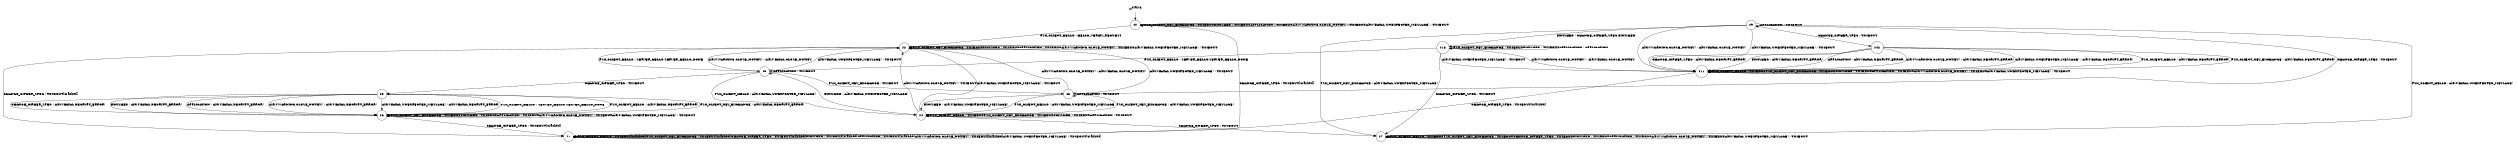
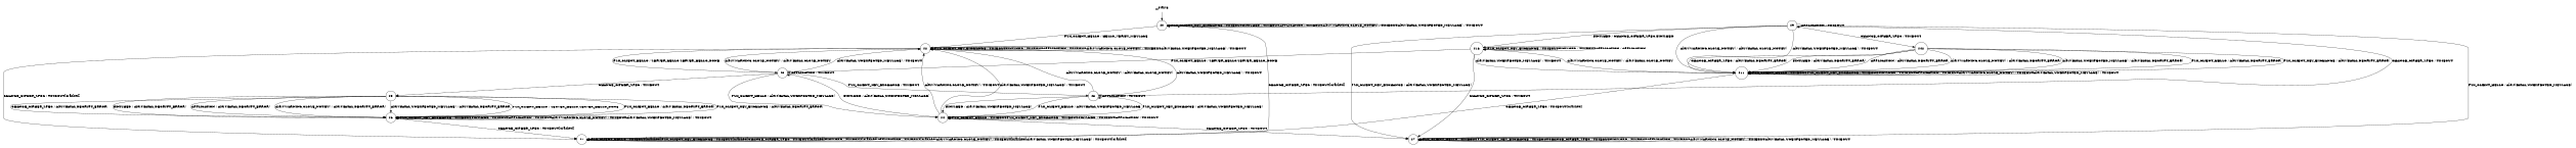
  digraph {
    node [shape=circle]
    n1 [label=__start3 shape=none]
    n2 [label=s0]
    n3 [label=s1]
    n4 [label=s2]
    n5 [label=s3]
    n6 [label=s4]
    n7 [label=s5]
    n8 [label=s8]
    n9 [label=s7]
    n10 [label=s6]
    n11 [label=s9]
    n12 [label=s16]
    n13 [label=s11]
    n14 [label=s42]
    n1 -> n2
    n2 -> n2 [label="PSK_CLIENT_KEY_EXCHANGE / TIMEOUT"]
    n2 -> n2 [label="FINISHED / TIMEOUT"]
    n2 -> n2 [label="APPLICATION / TIMEOUT"]
    n2 -> n2 [label="Alert(WARNING,CLOSE_NOTIFY) / TIMEOUT"]
    n2 -> n2 [label="Alert(FATAL,UNEXPECTED_MESSAGE) / TIMEOUT"]
    n2 -> n3 [label="CHANGE_CIPHER_SPEC / TIMEOUT[crashed]"]
-   n2 -> n4 [label="PSK_CLIENT_HELLO / HELLO_VERIFY_REQUEST"]
+   n2 -> n4 [label="PSK_CLIENT_HELLO / HELLO_VERIFY_MESSAGE"]
    n3 -> n3 [label="PSK_CLIENT_HELLO / TIMEOUT[crashed]"]
    n3 -> n3 [label="PSK_CLIENT_KEY_EXCHANGE / TIMEOUT[crashed]"]
    n3 -> n3 [label="CHANGE_CIPHER_SPEC / TIMEOUT[crashed]"]
    n3 -> n3 [label="FINISHED / TIMEOUT[crashed]"]
    n3 -> n3 [label="APPLICATION / TIMEOUT[crashed]"]
    n3 -> n3 [label="Alert(WARNING,CLOSE_NOTIFY) / TIMEOUT[crashed]"]
    n3 -> n3 [label="Alert(FATAL,UNEXPECTED_MESSAGE) / TIMEOUT[crashed]"]
    n4 -> n3 [label="CHANGE_CIPHER_SPEC / TIMEOUT[crashed]"]
    n4 -> n4 [label="PSK_CLIENT_KEY_EXCHANGE / TIMEOUT"]
    n4 -> n4 [label="FINISHED / TIMEOUT"]
    n4 -> n4 [label="APPLICATION / TIMEOUT"]
    n4 -> n4 [label="Alert(WARNING,CLOSE_NOTIFY) / TIMEOUT"]
    n4 -> n4 [label="Alert(FATAL,UNEXPECTED_MESSAGE) / TIMEOUT"]
    n4 -> n5 [label="PSK_CLIENT_HELLO / SERVER_HELLO,SERVER_HELLO_DONE"]
    n5 -> n4 [label="Alert(WARNING,CLOSE_NOTIFY) / Alert(FATAL,CLOSE_NOTIFY)"]
    n5 -> n4 [label="Alert(FATAL,UNEXPECTED_MESSAGE) / TIMEOUT"]
    n5 -> n5 [label="APPLICATION / TIMEOUT"]
    n5 -> n6 [label="PSK_CLIENT_HELLO / Alert(FATAL,UNEXPECTED_MESSAGE)"]
    n5 -> n6 [label="FINISHED / Alert(FATAL,UNEXPECTED_MESSAGE)"]
    n5 -> n7 [label="CHANGE_CIPHER_SPEC / TIMEOUT"]
    n5 -> n8 [label="PSK_CLIENT_KEY_EXCHANGE / TIMEOUT"]
    n6 -> n4 [label="Alert(WARNING,CLOSE_NOTIFY) / TIMEOUT"]
    n6 -> n4 [label="Alert(FATAL,UNEXPECTED_MESSAGE) / TIMEOUT"]
    n6 -> n6 [label="PSK_CLIENT_HELLO / TIMEOUT"]
    n6 -> n6 [label="PSK_CLIENT_KEY_EXCHANGE / TIMEOUT"]
    n6 -> n6 [label="FINISHED / TIMEOUT"]
    n6 -> n6 [label="APPLICATION / TIMEOUT"]
    n6 -> n9 [label="CHANGE_CIPHER_SPEC / TIMEOUT"]
    n7 -> n10 [label="PSK_CLIENT_HELLO / Alert(FATAL,DECRYPT_ERROR)"]
    n7 -> n10 [label="PSK_CLIENT_KEY_EXCHANGE / Alert(FATAL,DECRYPT_ERROR)"]
    n7 -> n10 [label="CHANGE_CIPHER_SPEC / Alert(FATAL,DECRYPT_ERROR)"]
    n7 -> n10 [label="FINISHED / Alert(FATAL,DECRYPT_ERROR)"]
    n7 -> n10 [label="APPLICATION / Alert(FATAL,DECRYPT_ERROR)"]
    n7 -> n10 [label="Alert(WARNING,CLOSE_NOTIFY) / Alert(FATAL,DECRYPT_ERROR)"]
    n7 -> n10 [label="Alert(FATAL,UNEXPECTED_MESSAGE) / Alert(FATAL,DECRYPT_ERROR)"]
    n8 -> n4 [label="Alert(WARNING,CLOSE_NOTIFY) / Alert(FATAL,CLOSE_NOTIFY)"]
    n8 -> n4 [label="Alert(FATAL,UNEXPECTED_MESSAGE) / TIMEOUT"]
    n8 -> n6 [label="PSK_CLIENT_HELLO / Alert(FATAL,UNEXPECTED_MESSAGE)"]
    n8 -> n6 [label="PSK_CLIENT_KEY_EXCHANGE / Alert(FATAL,UNEXPECTED_MESSAGE)"]
    n8 -> n6 [label="FINISHED / Alert(FATAL,UNEXPECTED_MESSAGE)"]
    n8 -> n8 [label="APPLICATION / TIMEOUT"]
    n9 -> n9 [label="PSK_CLIENT_HELLO / TIMEOUT"]
    n9 -> n9 [label="PSK_CLIENT_KEY_EXCHANGE / TIMEOUT"]
    n9 -> n9 [label="CHANGE_CIPHER_SPEC / TIMEOUT"]
    n9 -> n9 [label="FINISHED / TIMEOUT"]
    n9 -> n9 [label="APPLICATION / TIMEOUT"]
    n9 -> n9 [label="Alert(WARNING,CLOSE_NOTIFY) / TIMEOUT"]
    n9 -> n9 [label="Alert(FATAL,UNEXPECTED_MESSAGE) / TIMEOUT"]
    n10 -> n3 [label="CHANGE_CIPHER_SPEC / TIMEOUT[crashed]"]
    n10 -> n7 [label="PSK_CLIENT_HELLO / SERVER_HELLO,SERVER_HELLO_DONE"]
    n10 -> n10 [label="PSK_CLIENT_KEY_EXCHANGE / TIMEOUT"]
    n10 -> n10 [label="FINISHED / TIMEOUT"]
    n10 -> n10 [label="APPLICATION / TIMEOUT"]
    n10 -> n10 [label="Alert(WARNING,CLOSE_NOTIFY) / TIMEOUT"]
    n10 -> n10 [label="Alert(FATAL,UNEXPECTED_MESSAGE) / TIMEOUT"]
    n11 -> n8 [label="CHANGE_CIPHER_SPEC / TIMEOUT"]
    n11 -> n9 [label="PSK_CLIENT_HELLO / Alert(FATAL,UNEXPECTED_MESSAGE)"]
    n11 -> n9 [label="PSK_CLIENT_KEY_EXCHANGE / Alert(FATAL,UNEXPECTED_MESSAGE)"]
    n11 -> n11 [label="APPLICATION / TIMEOUT"]
    n11 -> n12 [label="FINISHED / CHANGE_CIPHER_SPEC,FINISHED"]
    n11 -> n13 [label="Alert(WARNING,CLOSE_NOTIFY) / Alert(FATAL,CLOSE_NOTIFY)"]
    n11 -> n13 [label="Alert(FATAL,UNEXPECTED_MESSAGE) / TIMEOUT"]
    n11 -> n14 [label="CHANGE_CIPHER_SPEC / TIMEOUT"]
    n12 -> n5 [label="PSK_CLIENT_HELLO / SERVER_HELLO,SERVER_HELLO_DONE"]
    n12 -> n9 [label="CHANGE_CIPHER_SPEC / TIMEOUT"]
    n12 -> n12 [label="PSK_CLIENT_KEY_EXCHANGE / TIMEOUT"]
    n12 -> n12 [label="FINISHED / TIMEOUT"]
    n12 -> n12 [label="APPLICATION / APPLICATION"]
    n12 -> n13 [label="Alert(WARNING,CLOSE_NOTIFY) / Alert(FATAL,CLOSE_NOTIFY)"]
    n12 -> n13 [label="Alert(FATAL,UNEXPECTED_MESSAGE) / TIMEOUT"]
    n13 -> n3 [label="CHANGE_CIPHER_SPEC / TIMEOUT[crashed]"]
    n13 -> n13 [label="PSK_CLIENT_HELLO / TIMEOUT"]
    n13 -> n13 [label="PSK_CLIENT_KEY_EXCHANGE / TIMEOUT"]
    n13 -> n13 [label="FINISHED / TIMEOUT"]
    n13 -> n13 [label="APPLICATION / TIMEOUT"]
    n13 -> n13 [label="Alert(WARNING,CLOSE_NOTIFY) / TIMEOUT"]
    n13 -> n13 [label="Alert(FATAL,UNEXPECTED_MESSAGE) / TIMEOUT"]
    n14 -> n13 [label="PSK_CLIENT_HELLO / Alert(FATAL,DECRYPT_ERROR)"]
    n14 -> n13 [label="PSK_CLIENT_KEY_EXCHANGE / Alert(FATAL,DECRYPT_ERROR)"]
    n14 -> n13 [label="CHANGE_CIPHER_SPEC / Alert(FATAL,DECRYPT_ERROR)"]
    n14 -> n13 [label="FINISHED / Alert(FATAL,DECRYPT_ERROR)"]
    n14 -> n13 [label="APPLICATION / Alert(FATAL,DECRYPT_ERROR)"]
    n14 -> n13 [label="Alert(WARNING,CLOSE_NOTIFY) / Alert(FATAL,DECRYPT_ERROR)"]
    n14 -> n13 [label="Alert(FATAL,UNEXPECTED_MESSAGE) / Alert(FATAL,DECRYPT_ERROR)"]
  }
